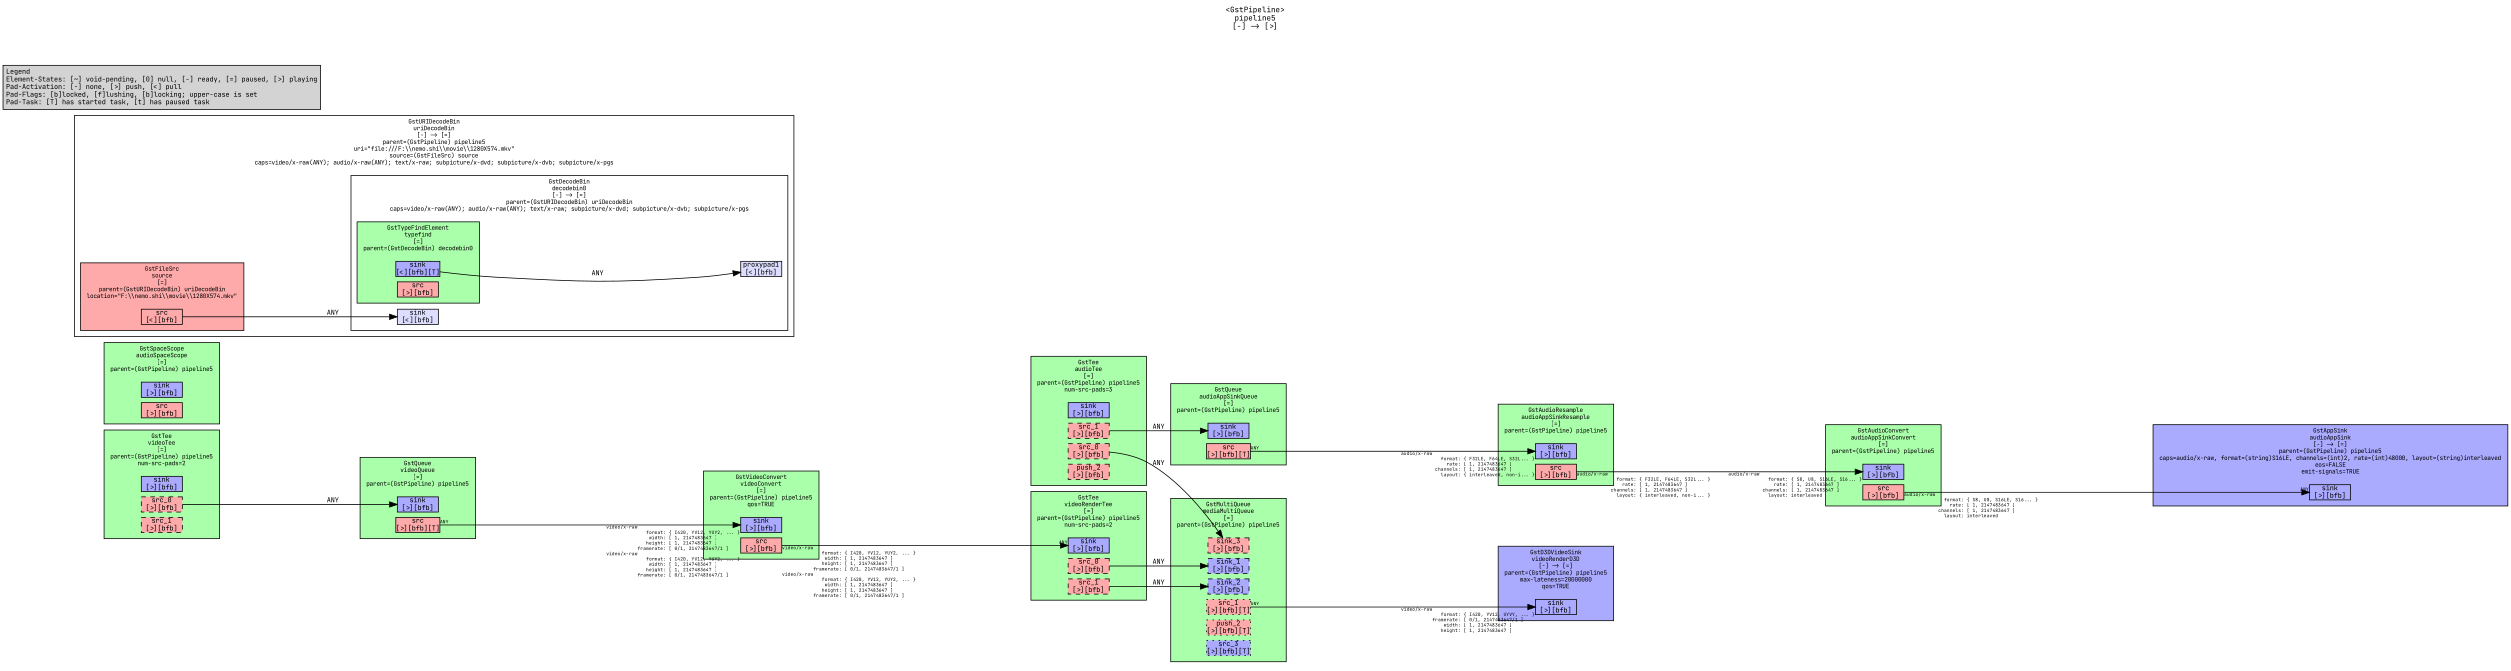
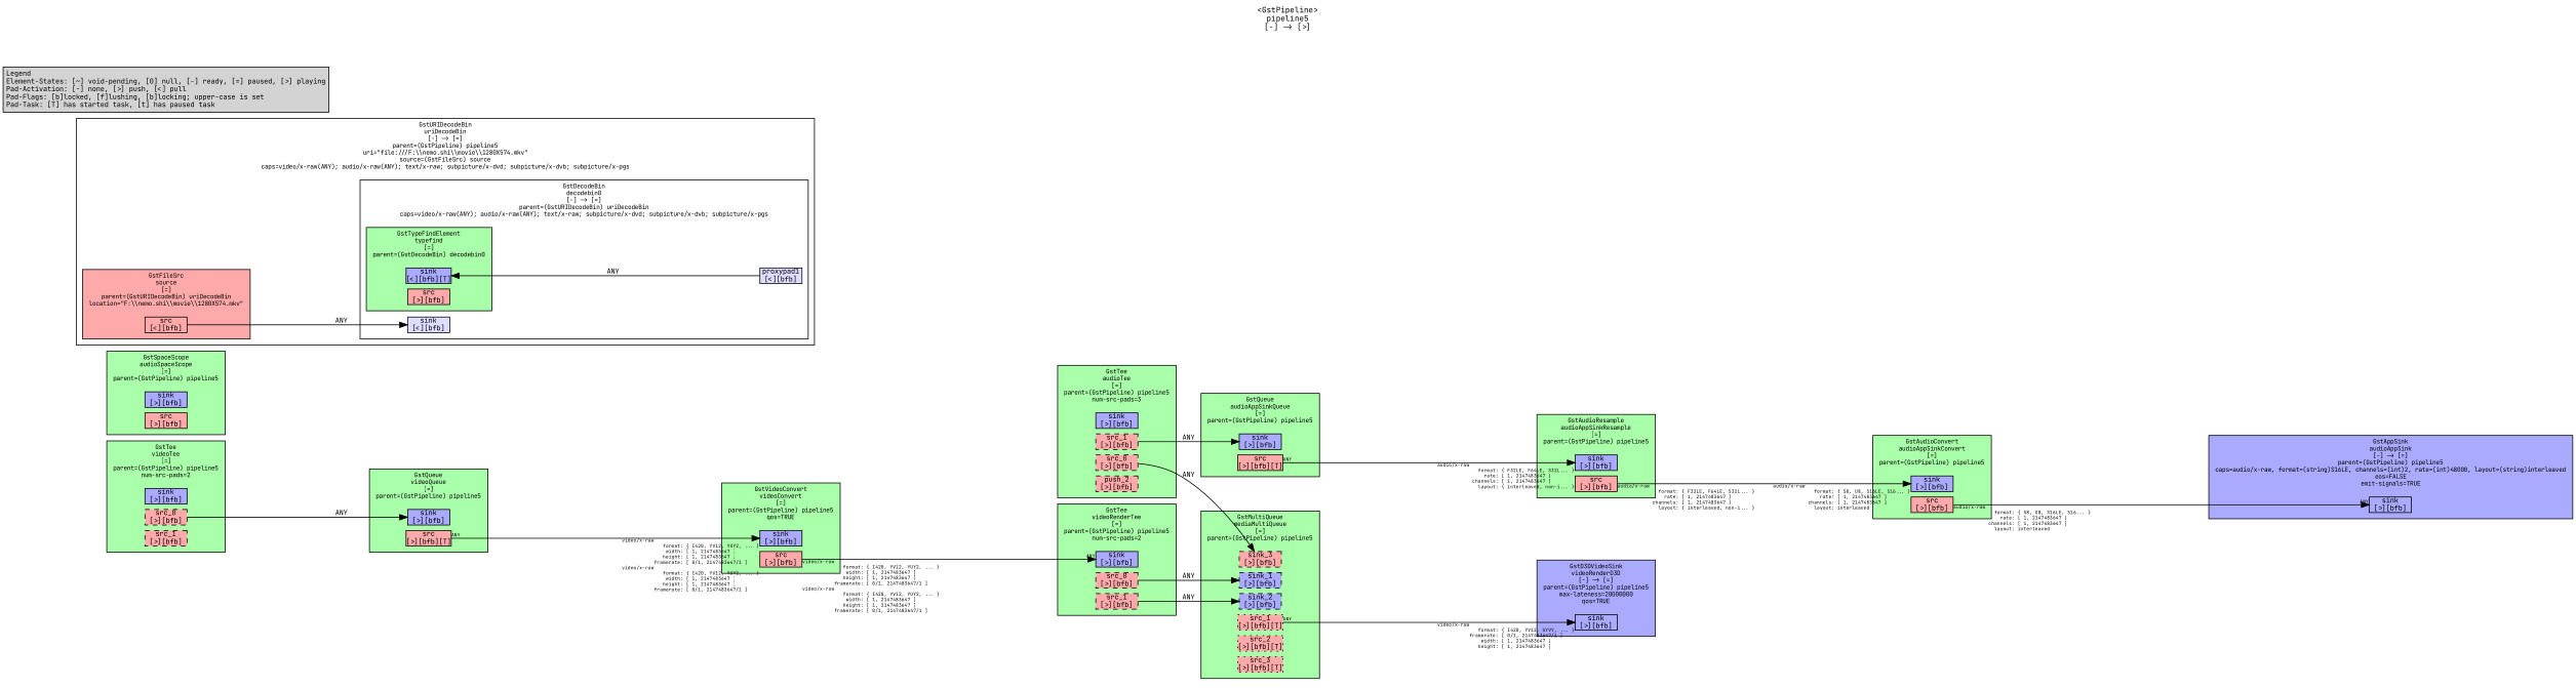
  digraph {
    fontname="JetBrains Mono"
    fontsize=10
    label="<GstPipeline>\npipeline5\n[-] -> [>]"
    labelloc=t
    nodesep=.1
    rankdir=LR
    ranksep=.2
    node [color=black fillcolor="#ffaaaa" fontname="JetBrains Mono" fontsize=9 margin="0.0,0.0" shape=box style="filled,solid"]
    edge [fontname="JetBrains Mono" fontsize=9 labelfontsize=6]
    n1 [fillcolor="#aaaaff" height=0.2 label="sink\n[>][bfb]"]
    n2 [fillcolor="#aaaaff" height=0.2 label="sink\n[>][bfb]"]
    n3 [height=0.2 label="src\n[>][bfb]"]
    n4 [fillcolor="#aaaaff" height=0.2 label="sink\n[>][bfb]"]
    n5 [height=0.2 label="src\n[>][bfb]"]
    n6 [fillcolor="#aaaaff" height=0.2 label="sink\n[>][bfb]"]
    n7 [height=0.2 label="src\n[>][bfb][T]"]
    n8 [fillcolor="#aaaaff" height=0.2 label="sink\n[>][bfb]"]
    n9 [height=0.2 label="src\n[>][bfb]"]
    n10 [fillcolor="#aaaaff" height=0.2 label="sink_1\n[>][bfb]" style="filled,dashed"]
    n11 [fillcolor="#aaaaff" height=0.2 label="sink_2\n[>][bfb]" style="filled,dashed"]
    n12 [height=0.2 label="sink_3\n[>][bfb]" style="filled,dashed"]
    n13 [height=0.2 label="src_1\n[>][bfb][T]" style="filled,dotted"]
-   n14 [height=0.2 label="push_2\n[>][bfb][T]" style="filled,dotted"]
-   n15 [fillcolor="#aaaaff" height=0.2 label="src_3\n[>][bfb][T]" style="filled,dotted"]
+   n14 [height=0.2 label="src_2\n[>][bfb][T]" style="filled,dotted"]
+   n15 [height=0.2 label="src_3\n[>][bfb][T]" style="filled,dotted"]
    n16 [fillcolor="#aaaaff" height=0.2 label="sink\n[>][bfb]"]
    n17 [height=0.2 label="src_0\n[>][bfb]" style="filled,dashed"]
    n18 [height=0.2 label="src_1\n[>][bfb]" style="filled,dashed"]
    n19 [height=0.2 label="push_2\n[>][bfb]" style="filled,dashed"]
    n20 [fillcolor="#aaaaff" height=0.2 label="sink\n[>][bfb]"]
    n21 [fillcolor="#aaaaff" height=0.2 label="sink\n[>][bfb]"]
    n22 [height=0.2 label="src_0\n[>][bfb]" style="filled,dashed"]
    n23 [height=0.2 label="src_1\n[>][bfb]" style="filled,dashed"]
    n24 [fillcolor="#aaaaff" height=0.2 label="sink\n[>][bfb]"]
    n25 [height=0.2 label="src\n[>][bfb]"]
    n26 [fillcolor="#aaaaff" height=0.2 label="sink\n[>][bfb]"]
    n27 [height=0.2 label="src\n[>][bfb][T]"]
    n28 [fillcolor="#aaaaff" height=0.2 label="sink\n[>][bfb]"]
    n29 [height=0.2 label="src_0\n[>][bfb]" style="filled,dashed"]
    n30 [height=0.2 label="src_1\n[>][bfb]" style="filled,dashed"]
    n31 [fillcolor="#aaaaff" height=0.2 label="sink\n[<][bfb][T]"]
    n32 [height=0.2 label="src\n[>][bfb]"]
    n33 [fillcolor="#ddddff" height=0.2 label="proxypad1\n[<][bfb]"]
    n34 [fillcolor="#ddddff" height=0.2 label="sink\n[<][bfb]"]
    n35 [height=0.2 label="src\n[<][bfb]"]
    n36 [label="Legend\lElement-States: [~] void-pending, [0] null, [-] ready, [=] paused, [>] playing\lPad-Activation: [-] none, [>] push, [<] pull\lPad-Flags: [b]locked, [f]lushing, [b]locking; upper-case is set\lPad-Task: [T] has started task, [t] has paused task\l" margin="0.05,0.05" style=filled color="" fillcolor=""]
    subgraph cluster_1 {
      color=black
      fillcolor="#aaaaff"
      fontsize=8
      label="GstAppSink\naudioAppSink\n[-] -> [=]\nparent=(GstPipeline) pipeline5\ncaps=audio/x-raw, format=(string)S16LE, channels=(int)2, rate=(int)48000, layout=(string)interleaved\neos=FALSE\nemit-signals=TRUE"
      style=filled
      n1
    }
    subgraph cluster_2 {
      color=black
      fillcolor="#aaffaa"
      fontsize=8
      label="GstAudioConvert\naudioAppSinkConvert\n[=]\nparent=(GstPipeline) pipeline5"
      style=filled
      n2
      n3
    }
    subgraph cluster_3 {
      color=black
      fillcolor="#aaffaa"
      fontsize=8
      label="GstAudioResample\naudioAppSinkResample\n[=]\nparent=(GstPipeline) pipeline5"
      style=filled
      n4
      n5
    }
    subgraph cluster_4 {
      color=black
      fillcolor="#aaffaa"
      fontsize=8
      label="GstQueue\naudioAppSinkQueue\n[=]\nparent=(GstPipeline) pipeline5"
      style=filled
      n6
      n7
    }
    subgraph cluster_5 {
      color=black
      fillcolor="#aaffaa"
      fontsize=8
      label="GstSpaceScope\naudioSpaceScope\n[=]\nparent=(GstPipeline) pipeline5"
      style=filled
      n8
      n9
    }
    subgraph cluster_6 {
      color=black
      fillcolor="#aaffaa"
      fontsize=8
      label="GstMultiQueue\nmediaMultiQueue\n[=]\nparent=(GstPipeline) pipeline5"
      style=filled
      n10
      n11
      n12
      n13
      n14
      n15
    }
    subgraph cluster_7 {
      color=black
      fillcolor="#aaffaa"
      fontsize=8
      label="GstTee\naudioTee\n[=]\nparent=(GstPipeline) pipeline5\nnum-src-pads=3"
      style=filled
      n16
      n17
      n18
      n19
    }
    subgraph cluster_8 {
      color=black
      fillcolor="#aaaaff"
      fontsize=8
      label="GstD3DVideoSink\nvideoRenderD3D\n[-] -> [=]\nparent=(GstPipeline) pipeline5\nmax-lateness=20000000\nqos=TRUE"
      style=filled
      n20
    }
    subgraph cluster_9 {
      color=black
      fillcolor="#aaffaa"
      fontsize=8
      label="GstTee\nvideoRenderTee\n[=]\nparent=(GstPipeline) pipeline5\nnum-src-pads=2"
      style=filled
      n21
      n22
      n23
    }
    subgraph cluster_10 {
      color=black
      fillcolor="#aaffaa"
      fontsize=8
      label="GstVideoConvert\nvideoConvert\n[=]\nparent=(GstPipeline) pipeline5\nqos=TRUE"
      style=filled
      n24
      n25
    }
    subgraph cluster_11 {
      color=black
      fillcolor="#aaffaa"
      fontsize=8
      label="GstQueue\nvideoQueue\n[=]\nparent=(GstPipeline) pipeline5"
      style=filled
      n26
      n27
    }
    subgraph cluster_12 {
      color=black
      fillcolor="#aaffaa"
      fontsize=8
      label="GstTee\nvideoTee\n[=]\nparent=(GstPipeline) pipeline5\nnum-src-pads=2"
      style=filled
      n28
      n29
      n30
    }
    subgraph cluster_13 {
      color=black
      fillcolor="#ffffff"
      fontsize=8
      label="GstURIDecodeBin\nuriDecodeBin\n[-] -> [=]\nparent=(GstPipeline) pipeline5\nuri=\"file:///F:\\\\nemo.shi\\\\movie\\\\1280X574.mkv\"\nsource=(GstFileSrc) source\ncaps=video/x-raw(ANY); audio/x-raw(ANY); text/x-raw; subpicture/x-dvd; subpicture/x-dvb; subpicture/x-pgs"
      style=filled
      subgraph cluster_14 {
        color=black
        fillcolor="#ffffff"
        fontsize=8
        label="GstDecodeBin\ndecodebin0\n[-] -> [=]\nparent=(GstURIDecodeBin) uriDecodeBin\ncaps=video/x-raw(ANY); audio/x-raw(ANY); text/x-raw; subpicture/x-dvd; subpicture/x-dvb; subpicture/x-pgs"
        style=filled
        n33
        n34
        subgraph cluster_15 {
          color=black
          fillcolor="#aaffaa"
          fontsize=8
          label="GstTypeFindElement\ntypefind\n[=]\nparent=(GstDecodeBin) decodebin0"
          style=filled
          n31
          n32
        }
      }
      subgraph cluster_16 {
        color=black
        fillcolor="#ffaaaa"
        fontsize=8
        label="GstFileSrc\nsource\n[=]\nparent=(GstURIDecodeBin) uriDecodeBin\nlocation=\"F:\\\\nemo.shi\\\\movie\\\\1280X574.mkv\""
        style=filled
        n35
      }
    }
    n3 -> n1 [headlabel=ANY label="                                                  " labelangle=0 labeldistance=10 taillabel="audio/x-raw\l              format: { S8, U8, S16LE, S16... }\l                rate: [ 1, 2147483647 ]\l            channels: [ 1, 2147483647 ]\l              layout: interleaved\l"]
    n5 -> n2 [headlabel="audio/x-raw\l              format: { S8, U8, S16LE, S16... }\l                rate: [ 1, 2147483647 ]\l            channels: [ 1, 2147483647 ]\l              layout: interleaved\l" label="                                                  " labelangle=0 labeldistance=10 taillabel="audio/x-raw\l              format: { F32LE, F64LE, S32L... }\l                rate: [ 1, 2147483647 ]\l            channels: [ 1, 2147483647 ]\l              layout: { interleaved, non-i... }\l"]
    n7 -> n4 [headlabel="audio/x-raw\l              format: { F32LE, F64LE, S32L... }\l                rate: [ 1, 2147483647 ]\l            channels: [ 1, 2147483647 ]\l              layout: { interleaved, non-i... }\l" label="                                                  " labelangle=0 labeldistance=10 taillabel=ANY]
    n13 -> n20 [headlabel="video/x-raw\l              format: { I420, YV12, UYVY, ... }\l           framerate: [ 0/1, 2147483647/1 ]\l               width: [ 1, 2147483647 ]\l              height: [ 1, 2147483647 ]\l" label="                                                  " labelangle=0 labeldistance=10 taillabel=ANY]
    n17 -> n12 [label=ANY]
    n18 -> n6 [label=ANY]
    n22 -> n10 [label=ANY]
    n23 -> n11 [label=ANY]
    n25 -> n21 [headlabel=ANY label="                                                  " labelangle=0 labeldistance=10 taillabel="video/x-raw\l              format: { I420, YV12, YUY2, ... }\l               width: [ 1, 2147483647 ]\l              height: [ 1, 2147483647 ]\l           framerate: [ 0/1, 2147483647/1 ]\lvideo/x-raw\l              format: { I420, YV12, YUY2, ... }\l               width: [ 1, 2147483647 ]\l              height: [ 1, 2147483647 ]\l           framerate: [ 0/1, 2147483647/1 ]\l"]
    n27 -> n24 [headlabel="video/x-raw\l              format: { I420, YV12, YUY2, ... }\l               width: [ 1, 2147483647 ]\l              height: [ 1, 2147483647 ]\l           framerate: [ 0/1, 2147483647/1 ]\lvideo/x-raw\l              format: { I420, YV12, YUY2, ... }\l               width: [ 1, 2147483647 ]\l              height: [ 1, 2147483647 ]\l           framerate: [ 0/1, 2147483647/1 ]\l" label="                                                  " labelangle=0 labeldistance=10 taillabel=ANY]
    n29 -> n26 [label=ANY]
-   n31 -> n33 [label=ANY]
+   n33 -> n31 [label=ANY]
    n35 -> n34 [label=ANY]
  }
